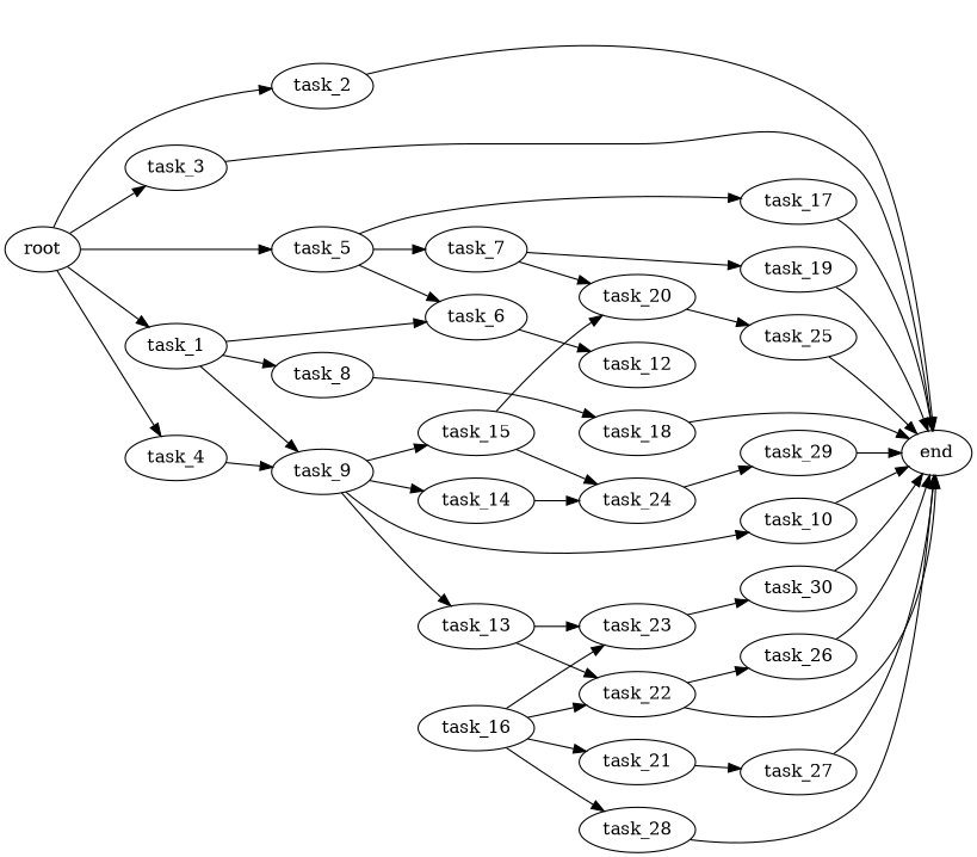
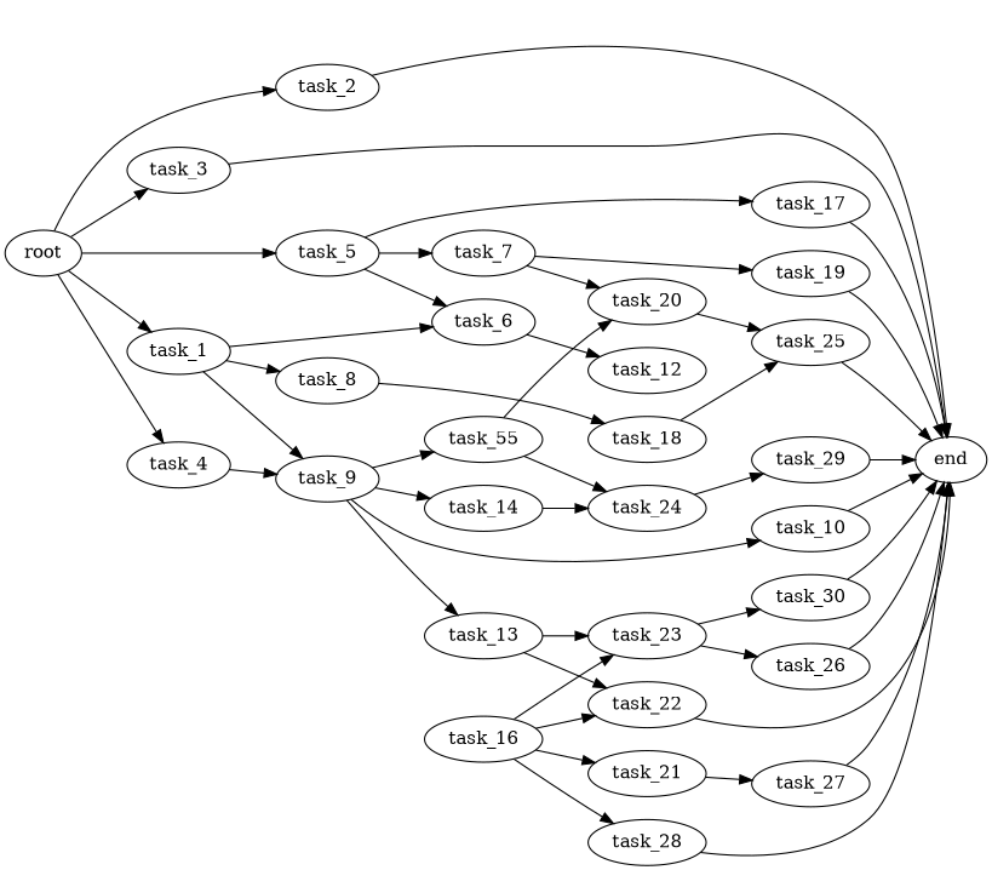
  digraph {
    rankdir=LR
    root
    task_1
    task_2
    task_3
    task_4
    task_5
    task_6
    task_8
    task_9
    end
    task_7
    task_17
    task_12
    task_18
    task_10
    task_13
    task_14
-   task_15
+   task_15 [label=task_55]
    task_19
    task_20
    task_25
    task_22
    task_23
    task_24
    task_16
    task_21
    task_28
    task_29
    task_27
    task_26
    task_30
    root -> task_1
    root -> task_2
    root -> task_3
    root -> task_4
    root -> task_5
    task_1 -> task_6
    task_1 -> task_8
    task_1 -> task_9
    task_2 -> end
    task_3 -> end
    task_4 -> task_9
    task_5 -> task_6
    task_5 -> task_7
    task_5 -> task_17
    task_6 -> task_12
    task_8 -> task_18
    task_9 -> task_10
    task_9 -> task_13
    task_9 -> task_14
    task_9 -> task_15
    task_7 -> task_19
    task_7 -> task_20
    task_17 -> end
-   task_18 -> end
+   task_18 -> task_25
    task_10 -> end
    task_13 -> task_22
    task_13 -> task_23
    task_14 -> task_24
    task_15 -> task_20
    task_15 -> task_24
    task_19 -> end
    task_20 -> task_25
    task_25 -> end
    task_22 -> end
-   task_22 -> task_26
+   task_23 -> task_26
    task_23 -> task_30
    task_24 -> task_29
    task_16 -> task_22
    task_16 -> task_23
    task_16 -> task_21
    task_16 -> task_28
    task_21 -> task_27
    task_28 -> end
    task_29 -> end
    task_27 -> end
    task_26 -> end
    task_30 -> end
  }
